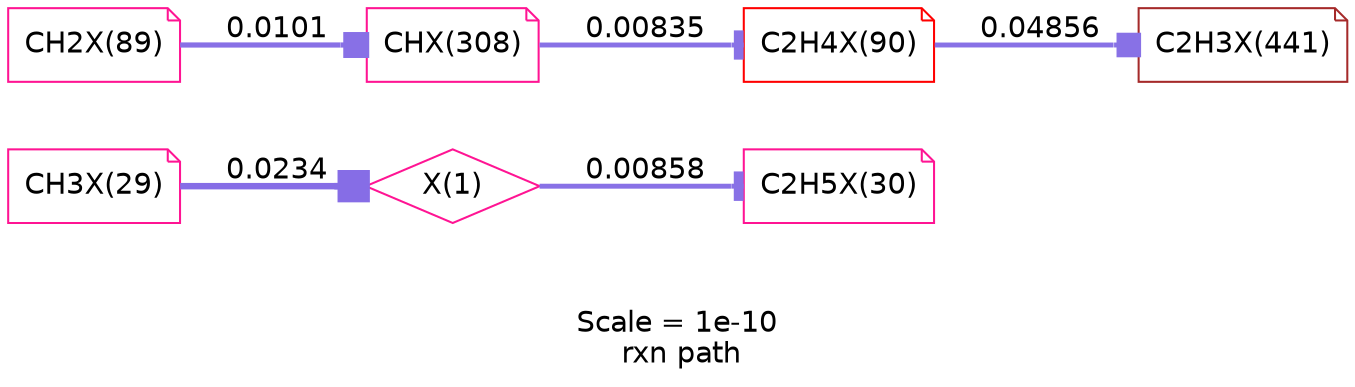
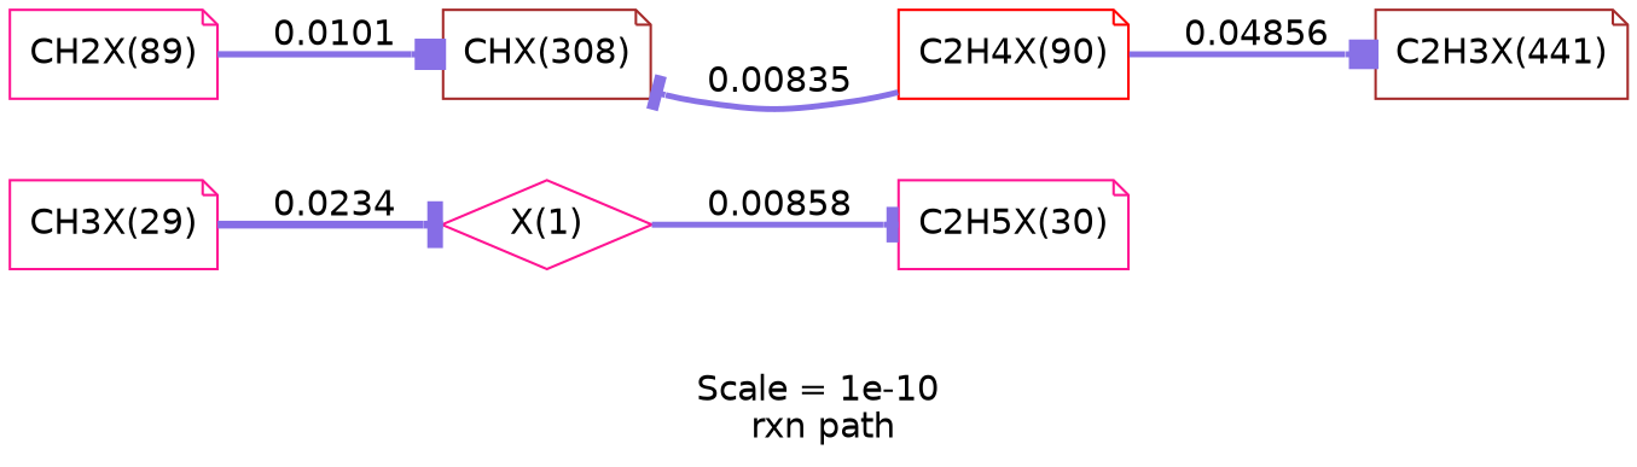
  digraph {
    fontname=Helvetica
    label="Scale = 1e-10\l rxn path"
    rankdir=LR
    node [color=deeppink fontname=Helvetica shape=note]
    edge [arrowhead=tee arrowsize=1.2 color="0.7, 0.509, 0.9" fontname=Helvetica style="setlinewidth(2.41)"]
    n1 [label="X(1)" shape=diamond]
    n2 [label="C2H5X(30)"]
    n3 [label="CH2X(89)"]
-   n4 [label="CHX(308)"]
+   n4 [color=brown label="CHX(308)"]
    n5 [label="CH3X(29)"]
    n6 [color=red label="C2H4X(90)"]
    n7 [color=brown label="C2H3X(441)"]
    n1 -> n2 [label=" 0.00858"]
    n3 -> n4 [arrowhead=box arrowsize=1.27 color="0.7, 0.51, 0.9" label=" 0.0101" style="setlinewidth(2.53)"]
-   n4 -> n6 [arrowsize=1.19 color="0.7, 0.508, 0.9" label=" 0.00835" style="setlinewidth(2.39)"]
-   n5 -> n1 [arrowhead=box arrowsize=1.58 color="0.7, 0.523, 0.9" label=" 0.0234" style="setlinewidth(3.17)"]
+   n6 -> n4 [arrowsize=1.19 color="0.7, 0.508, 0.9" label=" 0.00835" style="setlinewidth(2.39)"]
+   n5 -> n1 [arrowsize=1.58 color="0.7, 0.523, 0.9" label=" 0.0234" style="setlinewidth(3.17)"]
    n6 -> n7 [arrowhead=box label=" 0.04856"]
  }
